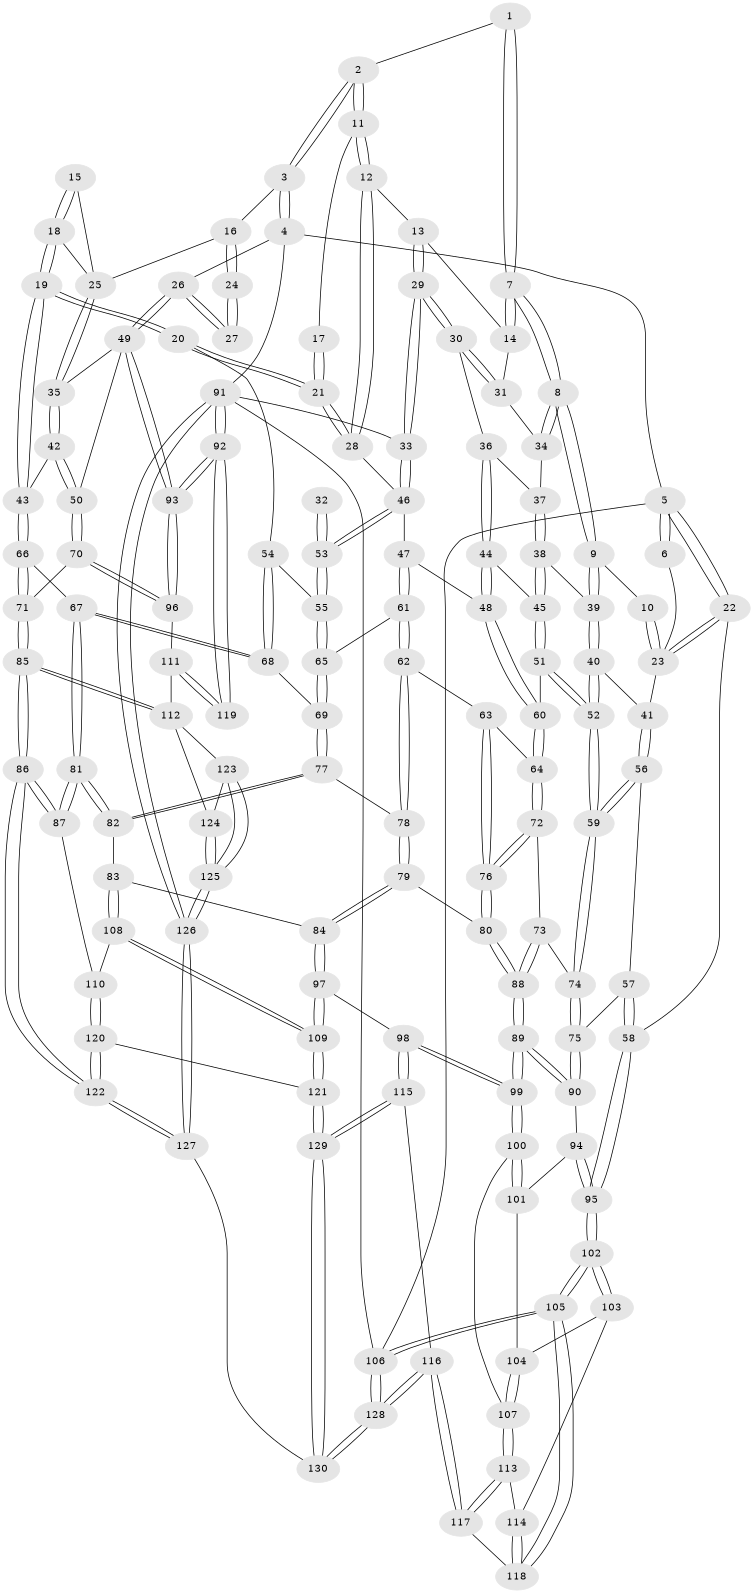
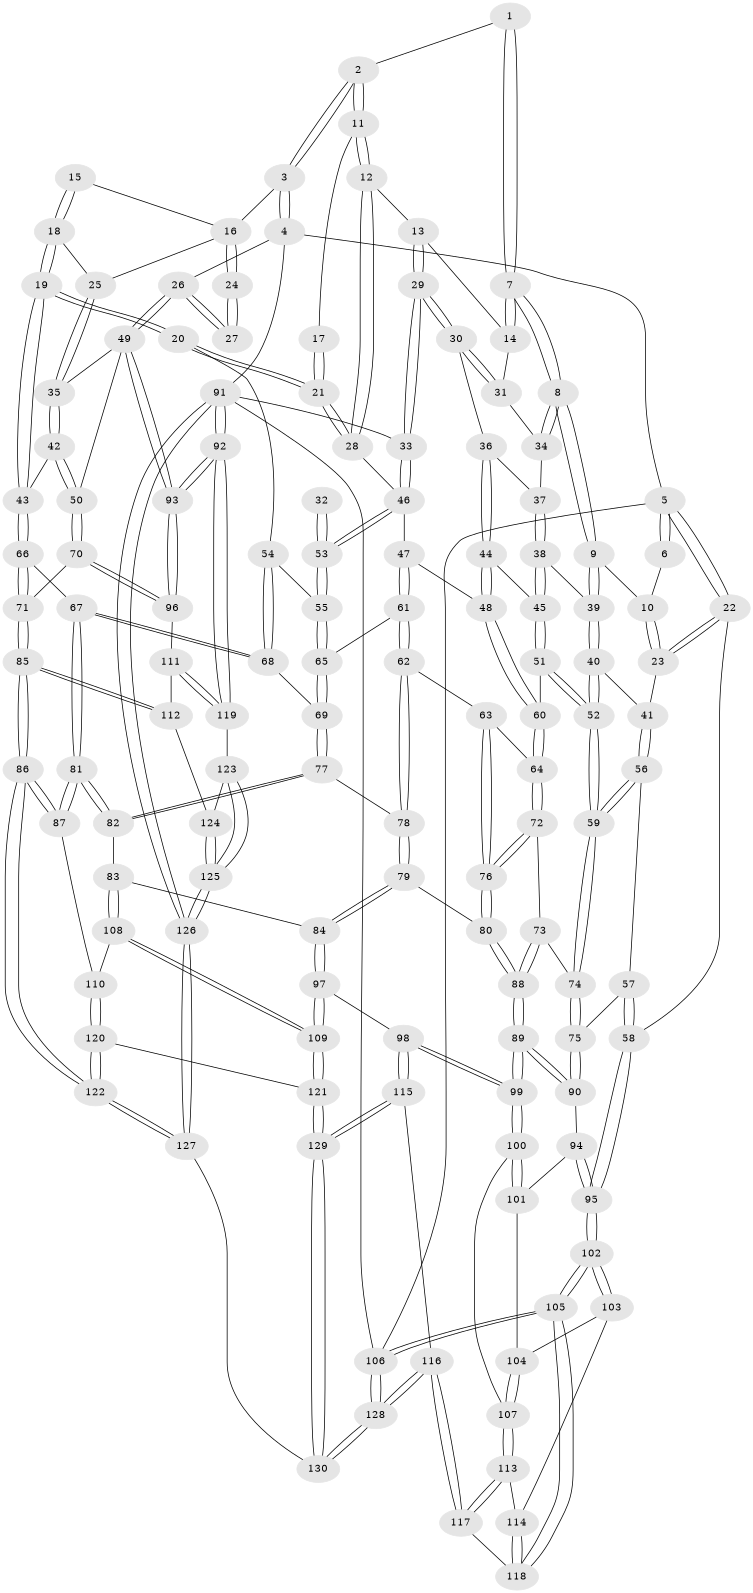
  graph {
    node [color=gray90 style=filled]
    1
    2
    7
    3
    11
    8
    14
    4
    16
    12
    17
    5
    26
    91
    24
    25
    6
    22
    106
    27
    49
    33
    92
    126
    10
    23
    58
    128
    9
    34
    31
    39
    37
    40
    41
    13
    28
    21
    29
    46
    30
    15
    18
    19
    20
    43
    35
    54
    66
    55
    68
    95
    56
    42
    50
    93
    32
    53
    36
    44
    47
    38
    45
    48
    51
    52
    59
    57
    70
    67
    71
    60
    61
    65
    62
    64
    96
    74
    69
    75
    90
    102
    72
    63
    78
    76
    79
    80
    73
    77
    81
    85
    82
    87
    111
    86
    112
    88
    89
    94
    83
    84
    97
    110
    108
    109
    98
    122
    124
    127
    120
    99
    100
    101
    119
    123
    104
    103
    105
    115
    121
    116
    129
    107
    113
    114
    118
    130
    117
    125
    1 -- 2
    1 -- 7
    1 -- 7
    2 -- 3
    2 -- 3
    2 -- 11
    2 -- 11
    7 -- 8
    7 -- 8
    7 -- 14
    7 -- 14
    3 -- 4
    3 -- 4
    3 -- 16
    11 -- 12
    11 -- 12
    11 -- 17
    8 -- 9
    8 -- 9
    8 -- 34
    8 -- 34
    14 -- 31
    4 -- 5
    4 -- 26
    4 -- 91
    16 -- 24
    16 -- 24
    16 -- 25
    12 -- 13
    12 -- 28
    12 -- 28
    17 -- 21
    17 -- 21
    5 -- 6
    5 -- 6
    5 -- 22
    5 -- 22
    5 -- 106
    26 -- 27
    26 -- 27
    26 -- 49
    26 -- 49
    91 -- 106
    91 -- 33
    91 -- 92
    91 -- 92
    91 -- 126
    91 -- 126
    24 -- 27
    24 -- 27
    25 -- 35
    25 -- 35
-   6 -- 23
+   6 -- 10
    22 -- 23
    22 -- 23
    22 -- 58
    106 -- 128
    106 -- 128
    49 -- 35
    49 -- 50
    49 -- 93
    49 -- 93
    33 -- 46
    33 -- 46
    92 -- 93
    92 -- 93
    92 -- 119
    92 -- 119
    126 -- 127
    126 -- 127
    10 -- 23
    10 -- 23
    23 -- 41
    58 -- 95
    58 -- 95
    128 -- 130
    128 -- 130
    9 -- 10
    9 -- 39
    9 -- 39
    34 -- 37
    31 -- 34
    39 -- 40
    39 -- 40
    37 -- 38
    37 -- 38
    40 -- 41
    40 -- 52
    40 -- 52
    41 -- 56
    41 -- 56
    13 -- 14
    13 -- 29
    13 -- 29
    28 -- 46
    21 -- 28
    21 -- 28
    29 -- 33
    29 -- 33
    29 -- 30
    29 -- 30
    46 -- 53
    46 -- 53
    46 -- 47
    30 -- 31
    30 -- 31
    30 -- 36
-   15 -- 25
+   15 -- 16
    15 -- 18
    15 -- 18
    18 -- 25
    18 -- 19
    18 -- 19
    19 -- 20
    19 -- 20
    19 -- 43
    19 -- 43
    20 -- 21
    20 -- 21
    20 -- 54
    43 -- 66
    43 -- 66
    35 -- 42
    35 -- 42
    54 -- 55
    54 -- 68
    54 -- 68
    66 -- 67
    66 -- 71
    66 -- 71
    55 -- 65
    55 -- 65
    68 -- 69
    95 -- 102
    95 -- 102
    56 -- 59
    56 -- 59
    56 -- 57
    42 -- 43
    42 -- 50
    42 -- 50
    50 -- 70
    50 -- 70
    93 -- 96
    93 -- 96
    32 -- 53
    32 -- 53
    53 -- 55
    53 -- 55
    36 -- 37
    36 -- 44
    36 -- 44
    44 -- 45
    44 -- 48
    44 -- 48
    47 -- 48
    47 -- 61
    47 -- 61
    38 -- 39
    38 -- 45
    38 -- 45
    45 -- 51
    45 -- 51
    48 -- 60
    48 -- 60
    51 -- 52
    51 -- 52
    51 -- 60
    52 -- 59
    52 -- 59
    59 -- 74
    59 -- 74
    57 -- 58
    57 -- 58
    57 -- 75
    70 -- 71
    70 -- 96
    70 -- 96
    67 -- 68
    67 -- 68
    67 -- 81
    67 -- 81
    71 -- 85
    71 -- 85
    60 -- 64
    60 -- 64
    61 -- 65
    61 -- 62
    61 -- 62
    65 -- 69
    65 -- 69
    62 -- 63
    62 -- 78
    62 -- 78
    64 -- 72
    64 -- 72
    96 -- 111
    74 -- 75
    74 -- 75
    69 -- 77
    69 -- 77
    75 -- 90
    75 -- 90
    90 -- 94
    102 -- 103
    102 -- 103
    102 -- 105
    102 -- 105
    72 -- 76
    72 -- 76
    72 -- 73
    63 -- 64
    63 -- 76
    63 -- 76
    78 -- 79
    78 -- 79
    76 -- 80
    76 -- 80
    79 -- 80
    79 -- 84
    79 -- 84
    80 -- 88
    80 -- 88
    73 -- 74
    73 -- 88
    73 -- 88
    77 -- 78
    77 -- 82
    77 -- 82
    81 -- 82
    81 -- 82
    81 -- 87
    81 -- 87
    85 -- 86
    85 -- 86
    85 -- 112
    85 -- 112
    82 -- 83
    87 -- 110
    111 -- 112
    111 -- 119
    111 -- 119
    86 -- 87
    86 -- 87
    86 -- 122
    86 -- 122
    112 -- 124
    88 -- 89
    88 -- 89
    89 -- 90
    89 -- 90
    89 -- 99
    89 -- 99
    94 -- 95
    94 -- 95
    94 -- 101
    83 -- 84
    83 -- 108
    83 -- 108
    84 -- 97
    84 -- 97
    97 -- 109
    97 -- 109
    97 -- 98
    110 -- 120
    110 -- 120
    108 -- 110
    108 -- 109
    108 -- 109
    109 -- 121
    109 -- 121
    98 -- 99
    98 -- 99
    98 -- 115
    98 -- 115
    122 -- 127
    122 -- 127
    124 -- 125
    124 -- 125
    127 -- 130
    120 -- 122
    120 -- 122
    120 -- 121
    99 -- 100
    99 -- 100
    100 -- 101
    100 -- 101
    100 -- 107
    101 -- 104
-   112 -- 123
+   119 -- 123
    123 -- 124
    123 -- 125
    123 -- 125
    104 -- 107
    104 -- 107
    103 -- 104
    103 -- 114
    105 -- 106
    105 -- 106
    105 -- 118
    105 -- 118
    115 -- 116
    115 -- 129
    115 -- 129
    121 -- 129
    121 -- 129
    116 -- 128
    116 -- 128
    116 -- 117
    116 -- 117
    129 -- 130
    129 -- 130
    107 -- 113
    107 -- 113
    113 -- 114
    113 -- 117
    113 -- 117
    114 -- 118
    114 -- 118
    117 -- 118
    125 -- 126
    125 -- 126
  }
